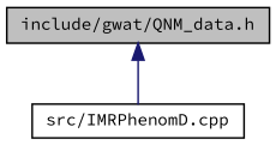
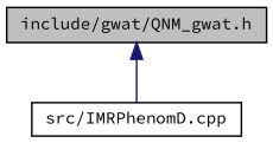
  digraph {
    fontname="Source Code Pro"
    node [color=black fontname="Source Code Pro" fontsize=10 shape=record style=filled]
-   n1 [fillcolor=grey75 fontcolor=black height=0.2 label="include/gwat/QNM_data.h" width=0.4]
+   n1 [fillcolor=grey75 fontcolor=black height=0.2 label="include/gwat/QNM_gwat.h" width=0.4]
    n2 [fillcolor=white height=0.2 label="src/IMRPhenomD.cpp" width=0.4]
    n1 -> n2 [color=midnightblue dir=back fontname="Source Code Pro" fontsize=10 labelfontname=Helvetica labelfontsize=10 style=solid]
  }
